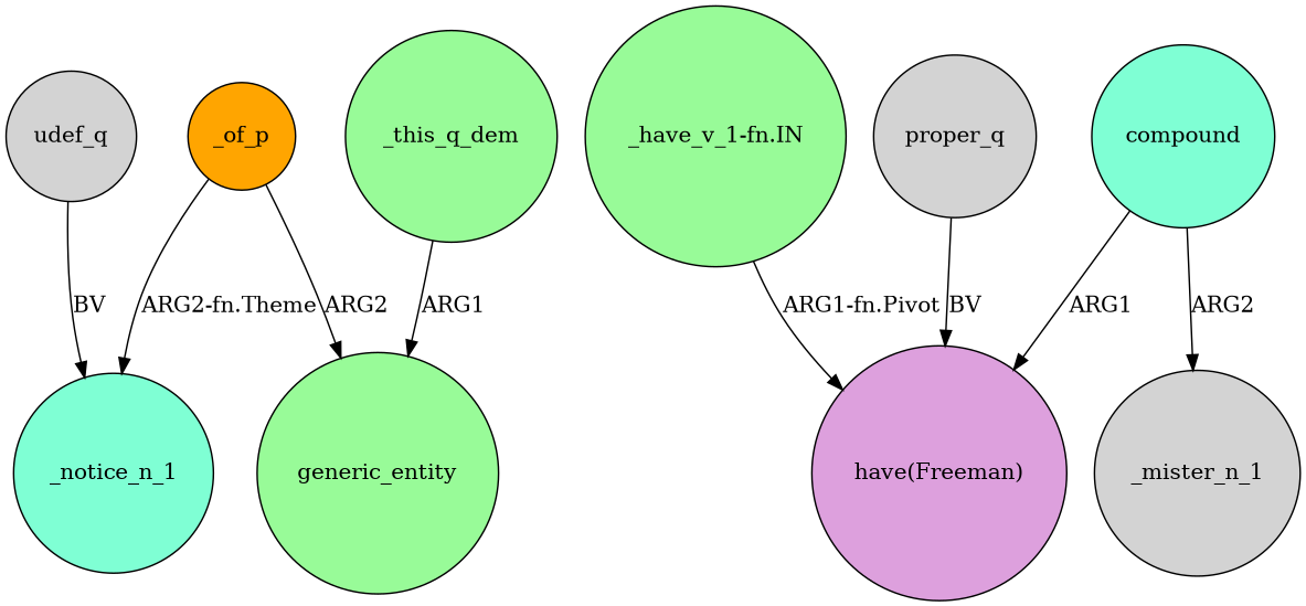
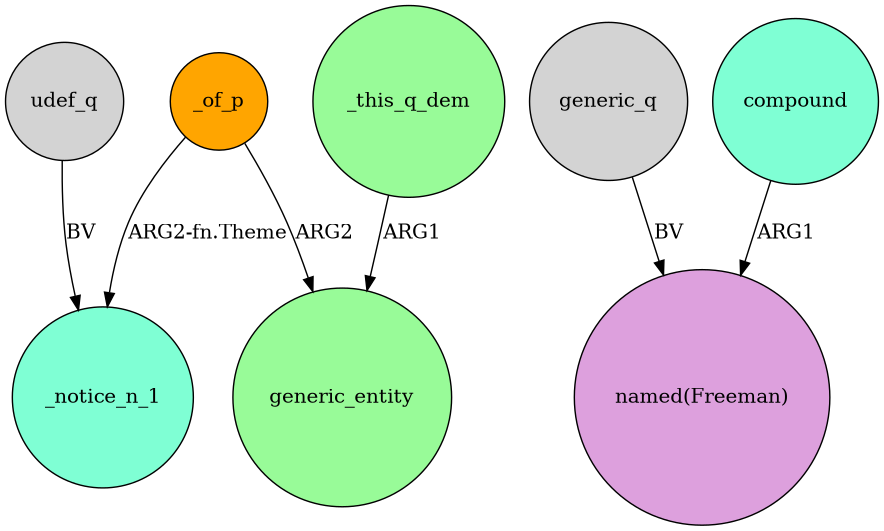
  digraph {
    node [fillcolor=lightgrey shape=circle style=filled]
    _notice_n_1 [fillcolor=aquamarine]
    udef_q
    _of_p [fillcolor=orange]
    generic_entity [fillcolor=palegreen]
    _this_q_dem [fillcolor=palegreen]
-   "_have_v_1-fn.IN" [fillcolor=palegreen]
-   "named(Freeman)" [fillcolor=plum label="have(Freeman)"]
-   proper_q
+   "named(Freeman)" [fillcolor=plum]
+   proper_q [label=generic_q]
    compound [fillcolor=aquamarine]
-   _mister_n_1
    udef_q -> _notice_n_1 [label=BV]
    _of_p -> _notice_n_1 [label="ARG2-fn.Theme"]
    _of_p -> generic_entity [label=ARG2]
    _this_q_dem -> generic_entity [label=ARG1]
-   "_have_v_1-fn.IN" -> "named(Freeman)" [label="ARG1-fn.Pivot"]
    proper_q -> "named(Freeman)" [label=BV]
    compound -> "named(Freeman)" [label=ARG1]
-   compound -> _mister_n_1 [label=ARG2]
  }
